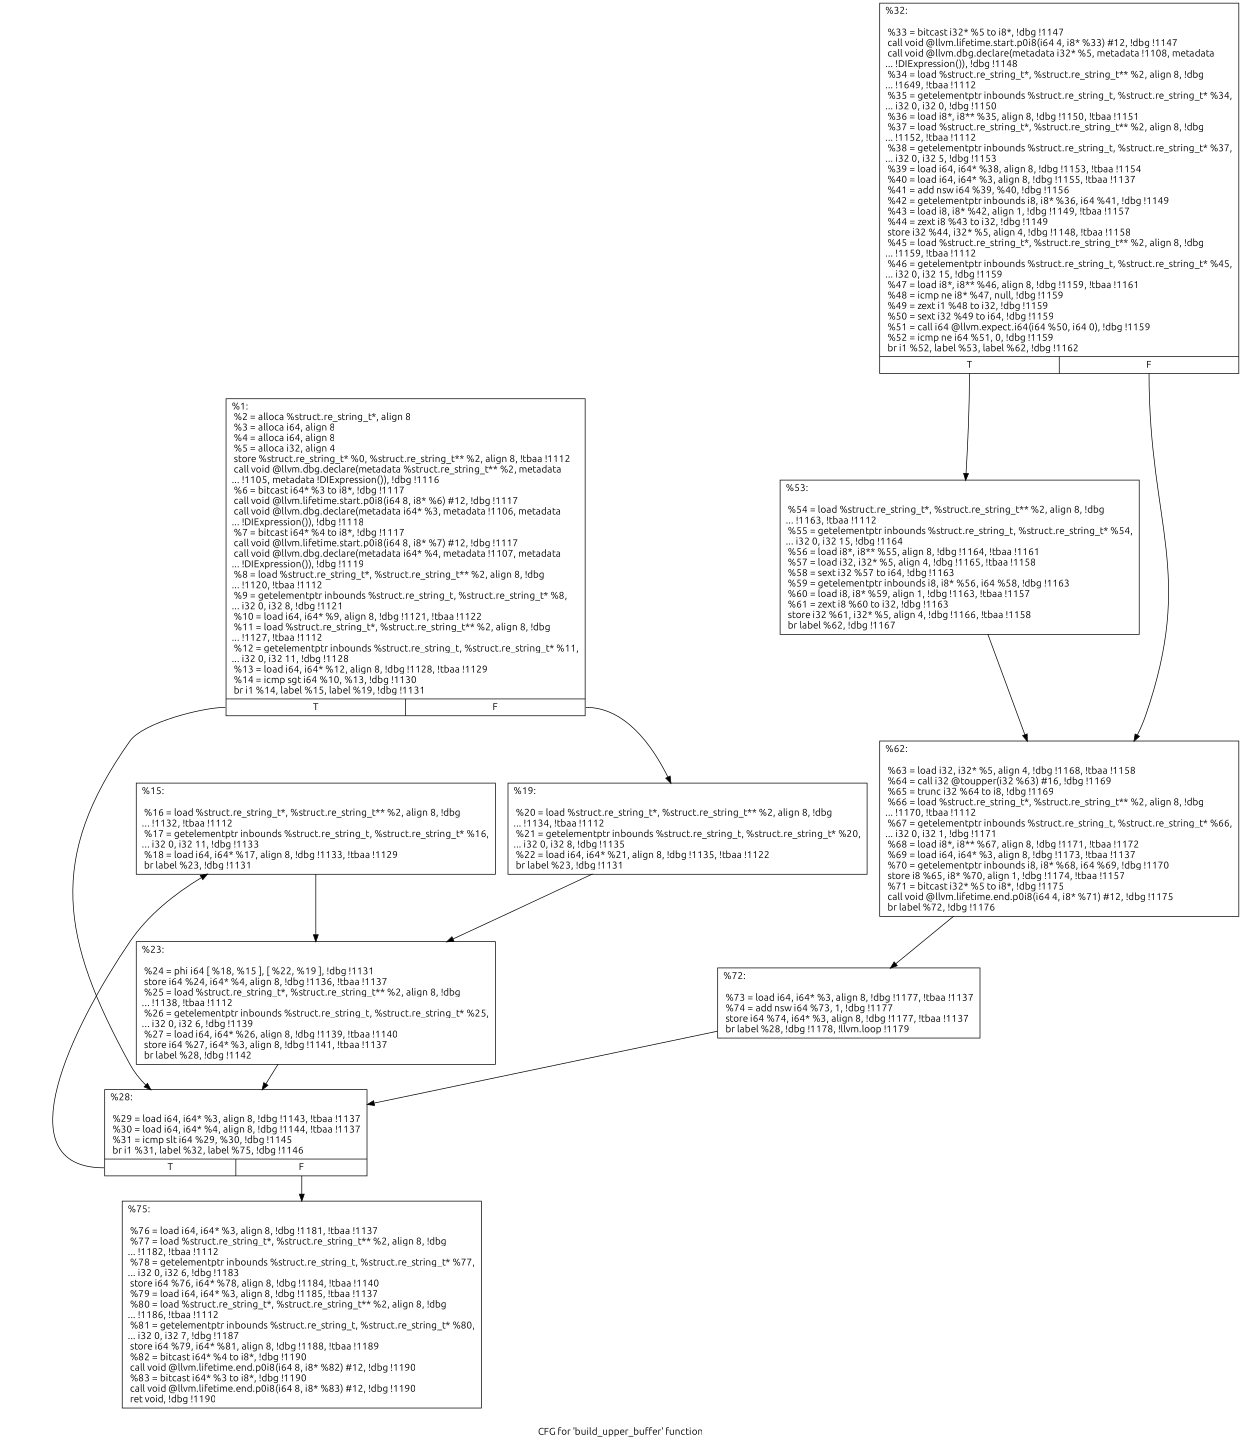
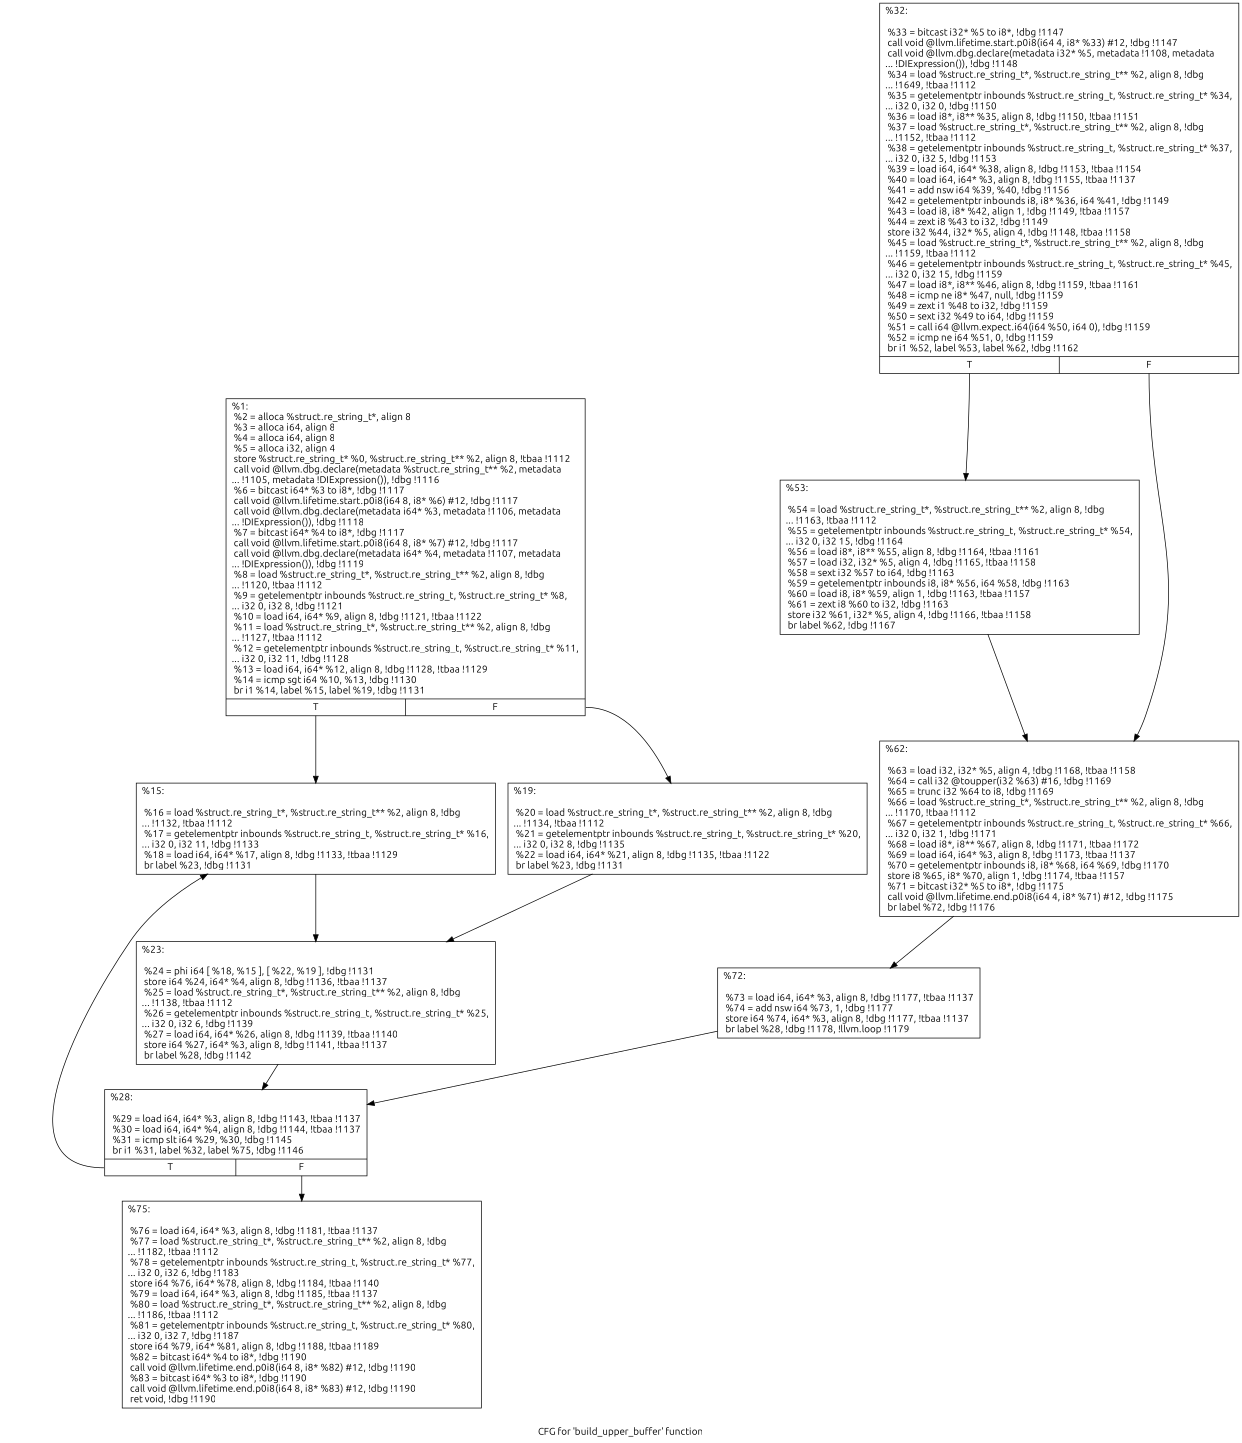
  digraph {
    fontname=Ubuntu
    label="CFG for 'build_upper_buffer' function"
    node [fontname=Ubuntu shape=record]
    edge [fontname=Ubuntu]
    n1 [label="{%1:\l  %2 = alloca %struct.re_string_t*, align 8\l  %3 = alloca i64, align 8\l  %4 = alloca i64, align 8\l  %5 = alloca i32, align 4\l  store %struct.re_string_t* %0, %struct.re_string_t** %2, align 8, !tbaa !1112\l  call void @llvm.dbg.declare(metadata %struct.re_string_t** %2, metadata\l... !1105, metadata !DIExpression()), !dbg !1116\l  %6 = bitcast i64* %3 to i8*, !dbg !1117\l  call void @llvm.lifetime.start.p0i8(i64 8, i8* %6) #12, !dbg !1117\l  call void @llvm.dbg.declare(metadata i64* %3, metadata !1106, metadata\l... !DIExpression()), !dbg !1118\l  %7 = bitcast i64* %4 to i8*, !dbg !1117\l  call void @llvm.lifetime.start.p0i8(i64 8, i8* %7) #12, !dbg !1117\l  call void @llvm.dbg.declare(metadata i64* %4, metadata !1107, metadata\l... !DIExpression()), !dbg !1119\l  %8 = load %struct.re_string_t*, %struct.re_string_t** %2, align 8, !dbg\l... !1120, !tbaa !1112\l  %9 = getelementptr inbounds %struct.re_string_t, %struct.re_string_t* %8,\l... i32 0, i32 8, !dbg !1121\l  %10 = load i64, i64* %9, align 8, !dbg !1121, !tbaa !1122\l  %11 = load %struct.re_string_t*, %struct.re_string_t** %2, align 8, !dbg\l... !1127, !tbaa !1112\l  %12 = getelementptr inbounds %struct.re_string_t, %struct.re_string_t* %11,\l... i32 0, i32 11, !dbg !1128\l  %13 = load i64, i64* %12, align 8, !dbg !1128, !tbaa !1129\l  %14 = icmp sgt i64 %10, %13, !dbg !1130\l  br i1 %14, label %15, label %19, !dbg !1131\l|{<s0>T|<s1>F}}"]
    n2 [label="{%15:\l\l  %16 = load %struct.re_string_t*, %struct.re_string_t** %2, align 8, !dbg\l... !1132, !tbaa !1112\l  %17 = getelementptr inbounds %struct.re_string_t, %struct.re_string_t* %16,\l... i32 0, i32 11, !dbg !1133\l  %18 = load i64, i64* %17, align 8, !dbg !1133, !tbaa !1129\l  br label %23, !dbg !1131\l}"]
    n3 [label="{%19:\l\l  %20 = load %struct.re_string_t*, %struct.re_string_t** %2, align 8, !dbg\l... !1134, !tbaa !1112\l  %21 = getelementptr inbounds %struct.re_string_t, %struct.re_string_t* %20,\l... i32 0, i32 8, !dbg !1135\l  %22 = load i64, i64* %21, align 8, !dbg !1135, !tbaa !1122\l  br label %23, !dbg !1131\l}"]
    n4 [label="{%23:\l\l  %24 = phi i64 [ %18, %15 ], [ %22, %19 ], !dbg !1131\l  store i64 %24, i64* %4, align 8, !dbg !1136, !tbaa !1137\l  %25 = load %struct.re_string_t*, %struct.re_string_t** %2, align 8, !dbg\l... !1138, !tbaa !1112\l  %26 = getelementptr inbounds %struct.re_string_t, %struct.re_string_t* %25,\l... i32 0, i32 6, !dbg !1139\l  %27 = load i64, i64* %26, align 8, !dbg !1139, !tbaa !1140\l  store i64 %27, i64* %3, align 8, !dbg !1141, !tbaa !1137\l  br label %28, !dbg !1142\l}"]
    n5 [label="{%28:\l\l  %29 = load i64, i64* %3, align 8, !dbg !1143, !tbaa !1137\l  %30 = load i64, i64* %4, align 8, !dbg !1144, !tbaa !1137\l  %31 = icmp slt i64 %29, %30, !dbg !1145\l  br i1 %31, label %32, label %75, !dbg !1146\l|{<s0>T|<s1>F}}"]
    n6 [label="{%75:\l\l  %76 = load i64, i64* %3, align 8, !dbg !1181, !tbaa !1137\l  %77 = load %struct.re_string_t*, %struct.re_string_t** %2, align 8, !dbg\l... !1182, !tbaa !1112\l  %78 = getelementptr inbounds %struct.re_string_t, %struct.re_string_t* %77,\l... i32 0, i32 6, !dbg !1183\l  store i64 %76, i64* %78, align 8, !dbg !1184, !tbaa !1140\l  %79 = load i64, i64* %3, align 8, !dbg !1185, !tbaa !1137\l  %80 = load %struct.re_string_t*, %struct.re_string_t** %2, align 8, !dbg\l... !1186, !tbaa !1112\l  %81 = getelementptr inbounds %struct.re_string_t, %struct.re_string_t* %80,\l... i32 0, i32 7, !dbg !1187\l  store i64 %79, i64* %81, align 8, !dbg !1188, !tbaa !1189\l  %82 = bitcast i64* %4 to i8*, !dbg !1190\l  call void @llvm.lifetime.end.p0i8(i64 8, i8* %82) #12, !dbg !1190\l  %83 = bitcast i64* %3 to i8*, !dbg !1190\l  call void @llvm.lifetime.end.p0i8(i64 8, i8* %83) #12, !dbg !1190\l  ret void, !dbg !1190\l}"]
    n7 [label="{%32:\l\l  %33 = bitcast i32* %5 to i8*, !dbg !1147\l  call void @llvm.lifetime.start.p0i8(i64 4, i8* %33) #12, !dbg !1147\l  call void @llvm.dbg.declare(metadata i32* %5, metadata !1108, metadata\l... !DIExpression()), !dbg !1148\l  %34 = load %struct.re_string_t*, %struct.re_string_t** %2, align 8, !dbg\l... !1649, !tbaa !1112\l  %35 = getelementptr inbounds %struct.re_string_t, %struct.re_string_t* %34,\l... i32 0, i32 0, !dbg !1150\l  %36 = load i8*, i8** %35, align 8, !dbg !1150, !tbaa !1151\l  %37 = load %struct.re_string_t*, %struct.re_string_t** %2, align 8, !dbg\l... !1152, !tbaa !1112\l  %38 = getelementptr inbounds %struct.re_string_t, %struct.re_string_t* %37,\l... i32 0, i32 5, !dbg !1153\l  %39 = load i64, i64* %38, align 8, !dbg !1153, !tbaa !1154\l  %40 = load i64, i64* %3, align 8, !dbg !1155, !tbaa !1137\l  %41 = add nsw i64 %39, %40, !dbg !1156\l  %42 = getelementptr inbounds i8, i8* %36, i64 %41, !dbg !1149\l  %43 = load i8, i8* %42, align 1, !dbg !1149, !tbaa !1157\l  %44 = zext i8 %43 to i32, !dbg !1149\l  store i32 %44, i32* %5, align 4, !dbg !1148, !tbaa !1158\l  %45 = load %struct.re_string_t*, %struct.re_string_t** %2, align 8, !dbg\l... !1159, !tbaa !1112\l  %46 = getelementptr inbounds %struct.re_string_t, %struct.re_string_t* %45,\l... i32 0, i32 15, !dbg !1159\l  %47 = load i8*, i8** %46, align 8, !dbg !1159, !tbaa !1161\l  %48 = icmp ne i8* %47, null, !dbg !1159\l  %49 = zext i1 %48 to i32, !dbg !1159\l  %50 = sext i32 %49 to i64, !dbg !1159\l  %51 = call i64 @llvm.expect.i64(i64 %50, i64 0), !dbg !1159\l  %52 = icmp ne i64 %51, 0, !dbg !1159\l  br i1 %52, label %53, label %62, !dbg !1162\l|{<s0>T|<s1>F}}"]
    n8 [label="{%53:\l\l  %54 = load %struct.re_string_t*, %struct.re_string_t** %2, align 8, !dbg\l... !1163, !tbaa !1112\l  %55 = getelementptr inbounds %struct.re_string_t, %struct.re_string_t* %54,\l... i32 0, i32 15, !dbg !1164\l  %56 = load i8*, i8** %55, align 8, !dbg !1164, !tbaa !1161\l  %57 = load i32, i32* %5, align 4, !dbg !1165, !tbaa !1158\l  %58 = sext i32 %57 to i64, !dbg !1163\l  %59 = getelementptr inbounds i8, i8* %56, i64 %58, !dbg !1163\l  %60 = load i8, i8* %59, align 1, !dbg !1163, !tbaa !1157\l  %61 = zext i8 %60 to i32, !dbg !1163\l  store i32 %61, i32* %5, align 4, !dbg !1166, !tbaa !1158\l  br label %62, !dbg !1167\l}"]
    n9 [label="{%62:\l\l  %63 = load i32, i32* %5, align 4, !dbg !1168, !tbaa !1158\l  %64 = call i32 @toupper(i32 %63) #16, !dbg !1169\l  %65 = trunc i32 %64 to i8, !dbg !1169\l  %66 = load %struct.re_string_t*, %struct.re_string_t** %2, align 8, !dbg\l... !1170, !tbaa !1112\l  %67 = getelementptr inbounds %struct.re_string_t, %struct.re_string_t* %66,\l... i32 0, i32 1, !dbg !1171\l  %68 = load i8*, i8** %67, align 8, !dbg !1171, !tbaa !1172\l  %69 = load i64, i64* %3, align 8, !dbg !1173, !tbaa !1137\l  %70 = getelementptr inbounds i8, i8* %68, i64 %69, !dbg !1170\l  store i8 %65, i8* %70, align 1, !dbg !1174, !tbaa !1157\l  %71 = bitcast i32* %5 to i8*, !dbg !1175\l  call void @llvm.lifetime.end.p0i8(i64 4, i8* %71) #12, !dbg !1175\l  br label %72, !dbg !1176\l}"]
    n10 [label="{%72:\l\l  %73 = load i64, i64* %3, align 8, !dbg !1177, !tbaa !1137\l  %74 = add nsw i64 %73, 1, !dbg !1177\l  store i64 %74, i64* %3, align 8, !dbg !1177, !tbaa !1137\l  br label %28, !dbg !1178, !llvm.loop !1179\l}"]
-   n1 -> n5 [tailport=s0]
+   n1 -> n2 [tailport=s0]
    n1 -> n3 [tailport=s1]
    n2 -> n4
    n3 -> n4
    n4 -> n5
    n5 -> n2 [tailport=s0]
    n5 -> n6 [tailport=s1]
    n7 -> n8 [tailport=s0]
    n7 -> n9 [tailport=s1]
    n8 -> n9
    n9 -> n10
    n10 -> n5
  }
